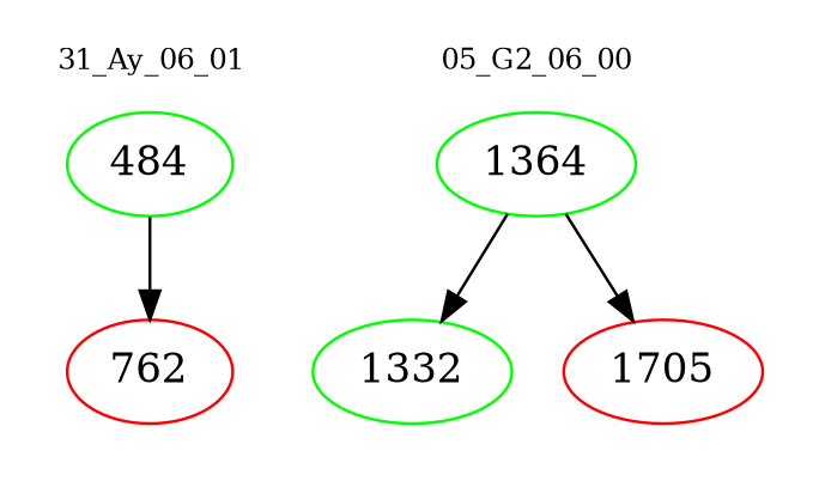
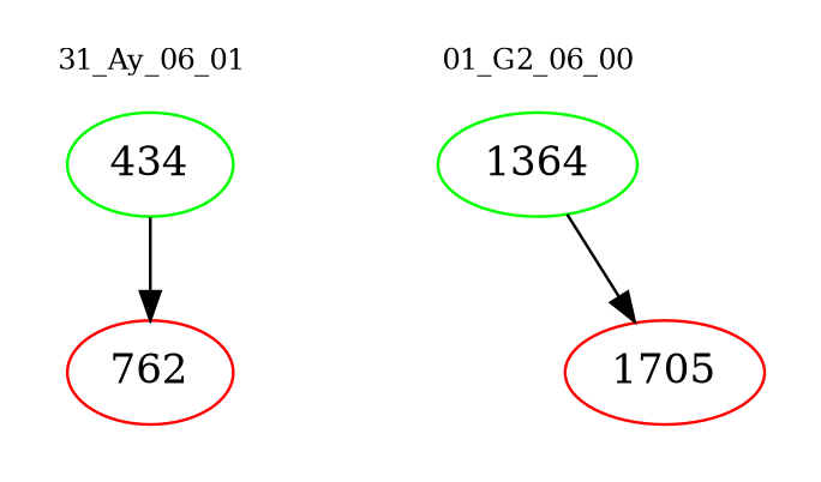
  digraph {
    node [color=green]
    edge [color=black]
-   n1 [label=484]
+   n1 [label=434]
    n2 [color=red label=762]
    n3 [label=1364]
-   n4 [label=1332]
    n5 [color=red label=1705]
    subgraph cluster_1 {
      color=white
      fontsize=10
      label="31_Ay_06_01"
      n1
      n2
    }
    subgraph cluster_2 {
      color=white
      fontsize=10
-     label="05_G2_06_00"
+     label="01_G2_06_00"
      n3
-     n4
      n5
    }
    n1 -> n2
-   n3 -> n4
    n3 -> n5
  }
